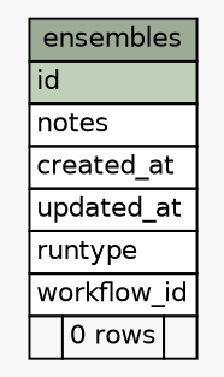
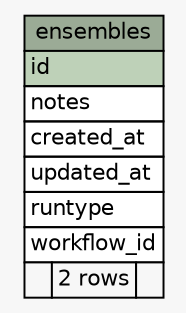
  digraph {
    bgcolor="#f7f7f7"
    fontname=Helvetica
    fontsize=11
    nodesep=0.18
    rankdir=RL
    ranksep=0.46
-   n1 [fontname=Helvetica fontsize=11 label=<     <TABLE BORDER="0" CELLBORDER="1" CELLSPACING="0" BGCOLOR="#ffffff">       <TR><TD COLSPAN="3" BGCOLOR="#9bab96" ALIGN="CENTER">ensembles</TD></TR>       <TR><TD PORT="id" COLSPAN="3" BGCOLOR="#bed1b8" ALIGN="LEFT">id</TD></TR>       <TR><TD PORT="notes" COLSPAN="3" ALIGN="LEFT">notes</TD></TR>       <TR><TD PORT="created_at" COLSPAN="3" ALIGN="LEFT">created_at</TD></TR>       <TR><TD PORT="updated_at" COLSPAN="3" ALIGN="LEFT">updated_at</TD></TR>       <TR><TD PORT="runtype" COLSPAN="3" ALIGN="LEFT">runtype</TD></TR>       <TR><TD PORT="workflow_id" COLSPAN="3" ALIGN="LEFT">workflow_id</TD></TR>       <TR><TD ALIGN="LEFT" BGCOLOR="#f7f7f7">  </TD><TD ALIGN="RIGHT" BGCOLOR="#f7f7f7">0 rows</TD><TD ALIGN="RIGHT" BGCOLOR="#f7f7f7">  </TD></TR>     </TABLE>> shape=plaintext]
+   n1 [fontname=Helvetica fontsize=11 label=<     <TABLE BORDER="0" CELLBORDER="1" CELLSPACING="0" BGCOLOR="#ffffff">       <TR><TD COLSPAN="3" BGCOLOR="#9bab96" ALIGN="CENTER">ensembles</TD></TR>       <TR><TD PORT="id" COLSPAN="3" BGCOLOR="#bed1b8" ALIGN="LEFT">id</TD></TR>       <TR><TD PORT="notes" COLSPAN="3" ALIGN="LEFT">notes</TD></TR>       <TR><TD PORT="created_at" COLSPAN="3" ALIGN="LEFT">created_at</TD></TR>       <TR><TD PORT="updated_at" COLSPAN="3" ALIGN="LEFT">updated_at</TD></TR>       <TR><TD PORT="runtype" COLSPAN="3" ALIGN="LEFT">runtype</TD></TR>       <TR><TD PORT="workflow_id" COLSPAN="3" ALIGN="LEFT">workflow_id</TD></TR>       <TR><TD ALIGN="LEFT" BGCOLOR="#f7f7f7">  </TD><TD ALIGN="RIGHT" BGCOLOR="#f7f7f7">2 rows</TD><TD ALIGN="RIGHT" BGCOLOR="#f7f7f7">  </TD></TR>     </TABLE>> shape=plaintext]
  }
